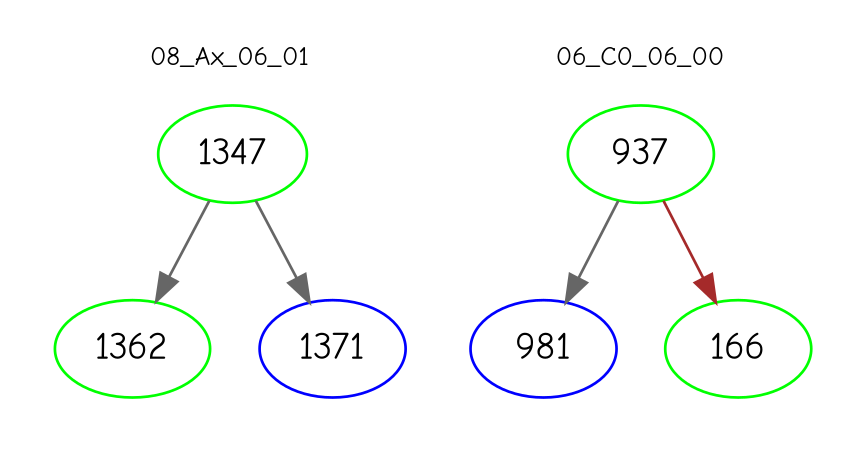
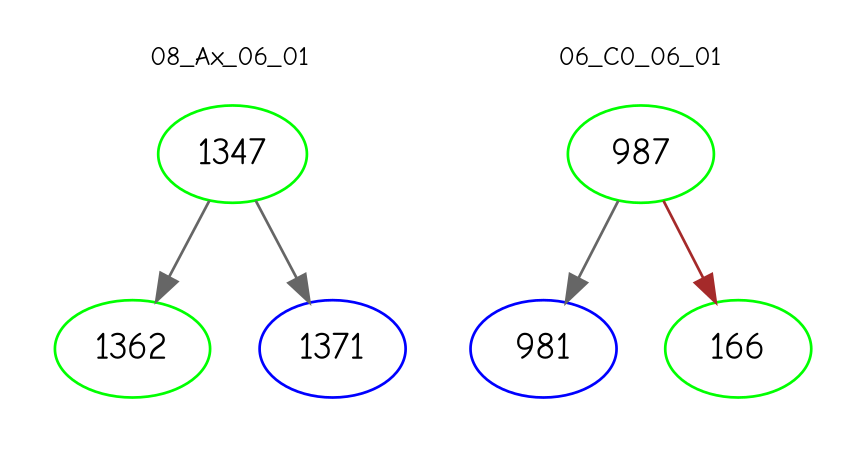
  digraph {
    fontname="Comic Neue"
    node [color=green fontname="Comic Neue"]
    edge [color=gray40 fontname="Comic Neue"]
    n1 [label=1347]
    n2 [label=1362]
    n3 [color=blue label=1371]
-   n4 [label=937]
+   n4 [label=987]
    n5 [color=blue label=981]
    n6 [label=166]
    subgraph cluster_1 {
      color=white
      fontsize=10
      label="08_Ax_06_01"
      n1
      n2
      n3
    }
    subgraph cluster_2 {
      color=white
      fontsize=10
-     label="06_C0_06_00"
+     label="06_C0_06_01"
      n4
      n5
      n6
    }
    n1 -> n2
    n1 -> n3
    n4 -> n5
    n4 -> n6 [color=brown]
  }
